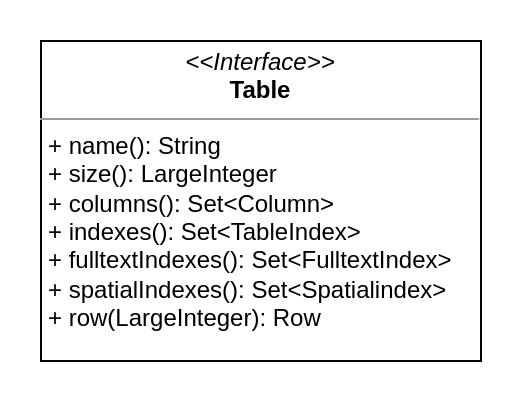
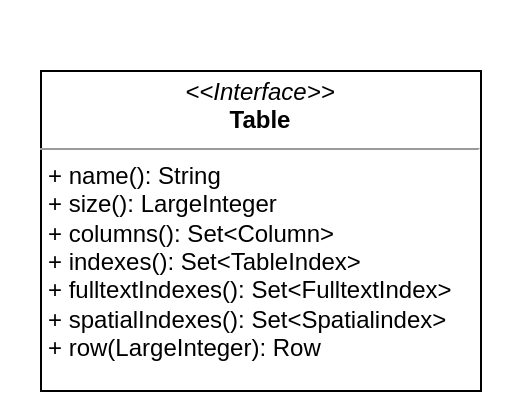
  <mxCell id="0" />
  <mxCell id="1" parent="0" />
- <mxCell id="2" value="&lt;p style=&quot;margin:0px;margin-top:4px;text-align:center;&quot;&gt;&lt;i&gt;&amp;lt;&amp;lt;Interface&amp;gt;&amp;gt;&lt;/i&gt;&lt;br&gt;&lt;b&gt;Table&lt;/b&gt;&lt;/p&gt;&lt;hr size=&quot;1&quot;&gt;&lt;p style=&quot;margin:0px;margin-left:4px;&quot;&gt;&lt;/p&gt;&lt;p style=&quot;margin:0px;margin-left:4px;&quot;&gt;+ name(): String&lt;/p&gt;&lt;p style=&quot;margin:0px;margin-left:4px;&quot;&gt;+ size(): LargeInteger&lt;br&gt;+ columns(): Set&amp;lt;Column&amp;gt;&lt;/p&gt;&lt;p style=&quot;margin:0px;margin-left:4px;&quot;&gt;+ indexes(): Set&amp;lt;TableIndex&amp;gt;&lt;/p&gt;&lt;p style=&quot;margin:0px;margin-left:4px;&quot;&gt;+ fulltextIndexes(): Set&amp;lt;FulltextIndex&amp;gt;&lt;/p&gt;&lt;p style=&quot;margin:0px;margin-left:4px;&quot;&gt;+ spatialIndexes(): Set&amp;lt;Spatialindex&amp;gt;&lt;/p&gt;&lt;p style=&quot;margin:0px;margin-left:4px;&quot;&gt;+ row(LargeInteger): Row&lt;/p&gt;" style="verticalAlign=top;align=left;overflow=fill;fontSize=12;fontFamily=Helvetica;html=1;whiteSpace=wrap;" parent="1" vertex="1"><mxGeometry x="20" y="20" width="220" height="160" as="geometry" /></mxCell>
+ <mxCell id="2" value="&lt;p style=&quot;margin:0px;margin-top:4px;text-align:center;&quot;&gt;&lt;i&gt;&amp;lt;&amp;lt;Interface&amp;gt;&amp;gt;&lt;/i&gt;&lt;br&gt;&lt;b&gt;Table&lt;/b&gt;&lt;/p&gt;&lt;hr size=&quot;1&quot;&gt;&lt;p style=&quot;margin:0px;margin-left:4px;&quot;&gt;&lt;/p&gt;&lt;p style=&quot;margin:0px;margin-left:4px;&quot;&gt;+ name(): String&lt;/p&gt;&lt;p style=&quot;margin:0px;margin-left:4px;&quot;&gt;+ size(): LargeInteger&lt;br&gt;+ columns(): Set&amp;lt;Column&amp;gt;&lt;/p&gt;&lt;p style=&quot;margin:0px;margin-left:4px;&quot;&gt;+ indexes(): Set&amp;lt;TableIndex&amp;gt;&lt;/p&gt;&lt;p style=&quot;margin:0px;margin-left:4px;&quot;&gt;+ fulltextIndexes(): Set&amp;lt;FulltextIndex&amp;gt;&lt;/p&gt;&lt;p style=&quot;margin:0px;margin-left:4px;&quot;&gt;+ spatialIndexes(): Set&amp;lt;Spatialindex&amp;gt;&lt;/p&gt;&lt;p style=&quot;margin:0px;margin-left:4px;&quot;&gt;+ row(LargeInteger): Row&lt;/p&gt;" style="verticalAlign=top;align=left;overflow=fill;fontSize=12;fontFamily=Helvetica;html=1;whiteSpace=wrap;" parent="1" vertex="1"><mxGeometry x="20" y="35" width="220" height="160" as="geometry" /></mxCell>
